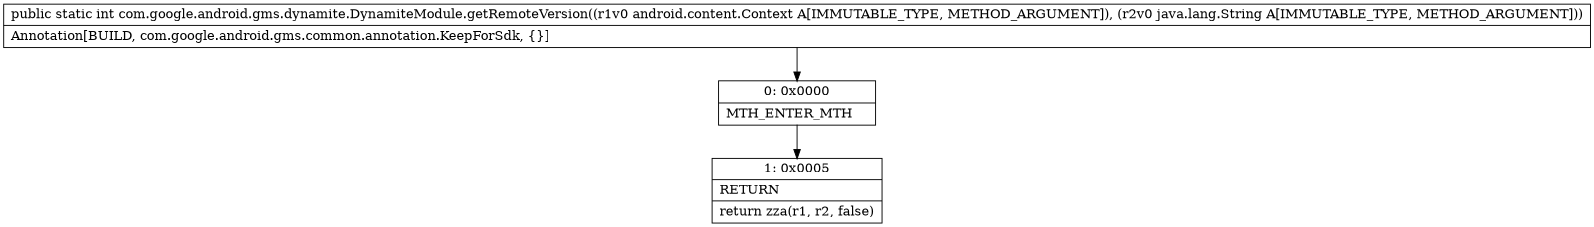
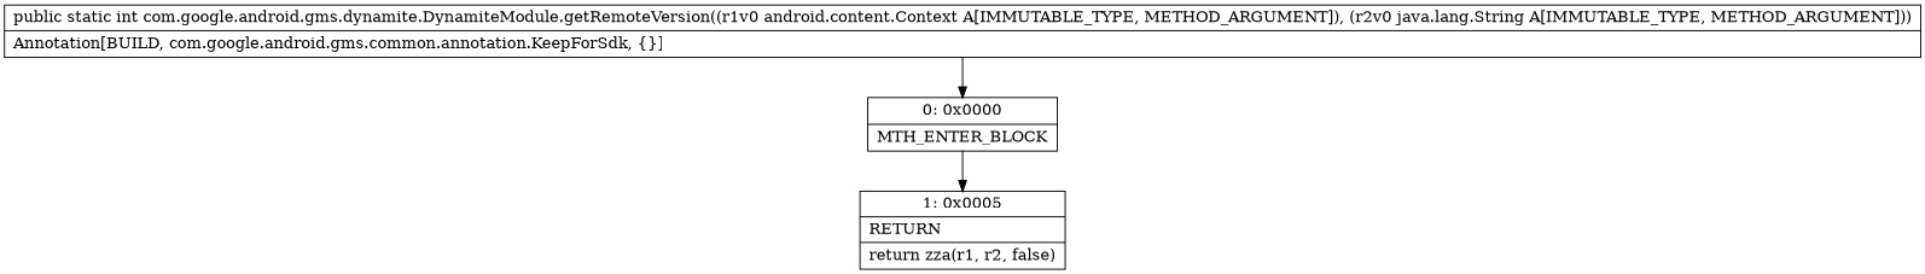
  digraph {
    node [shape=record]
-   n1 [label="{0\:\ 0x0000|MTH_ENTER_MTH\l}"]
+   n1 [label="{0\:\ 0x0000|MTH_ENTER_BLOCK\l}"]
    n2 [label="{1\:\ 0x0005|RETURN\l|return zza(r1, r2, false)\l}"]
    n3 [label="{public static int com.google.android.gms.dynamite.DynamiteModule.getRemoteVersion((r1v0 android.content.Context A[IMMUTABLE_TYPE, METHOD_ARGUMENT]), (r2v0 java.lang.String A[IMMUTABLE_TYPE, METHOD_ARGUMENT]))  | Annotation[BUILD, com.google.android.gms.common.annotation.KeepForSdk, \{\}]\l}"]
    n1 -> n2
    n3 -> n1
  }
